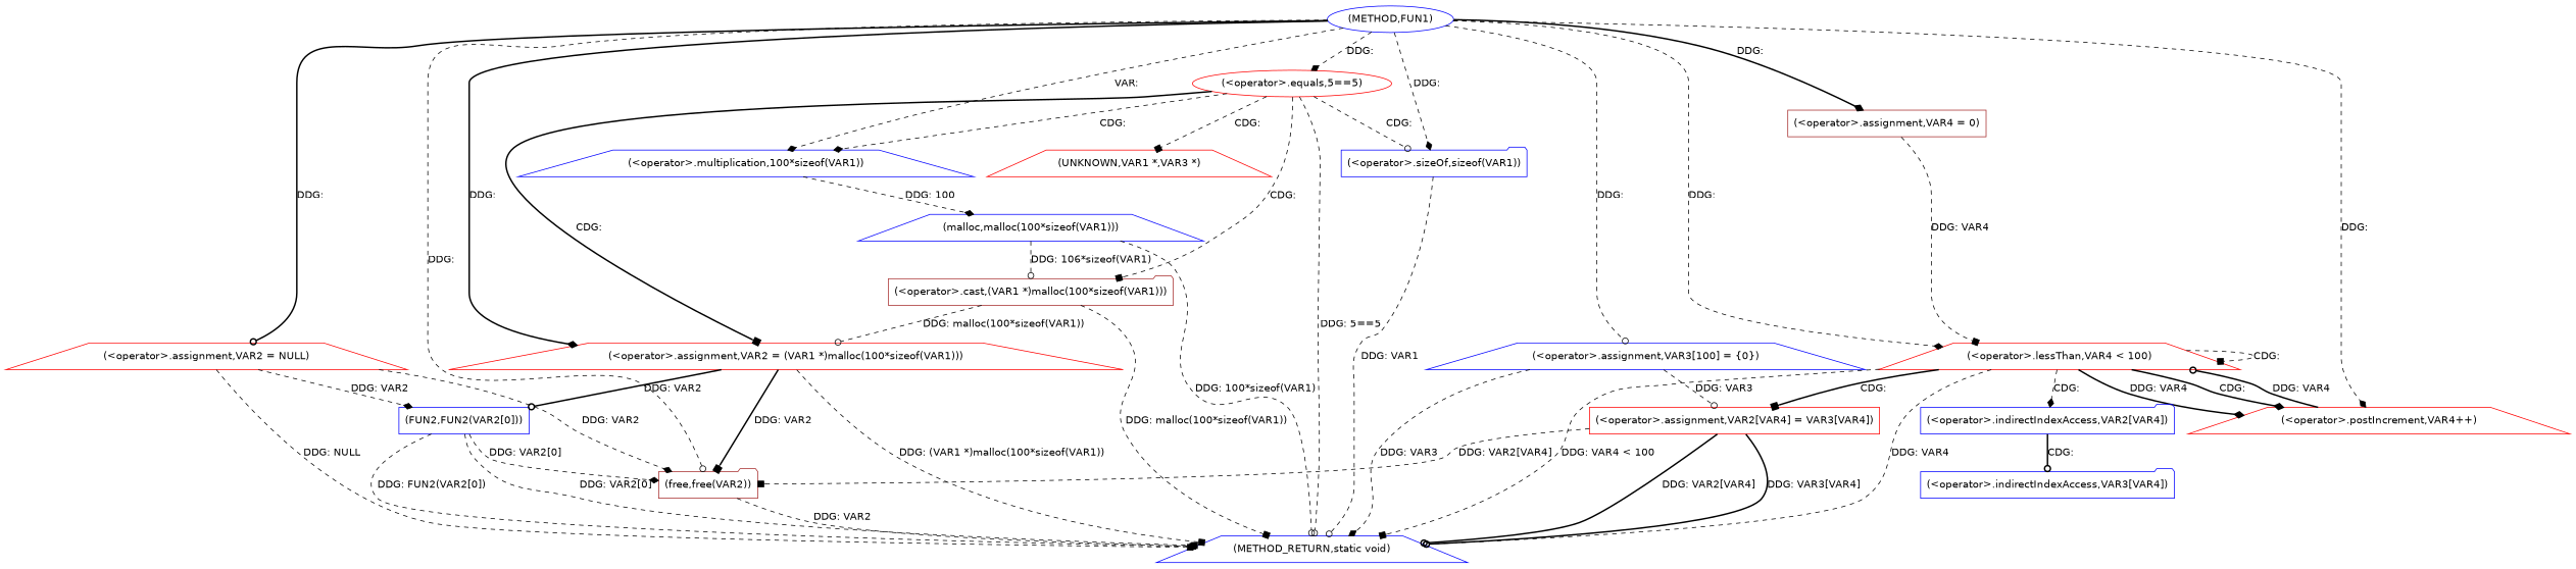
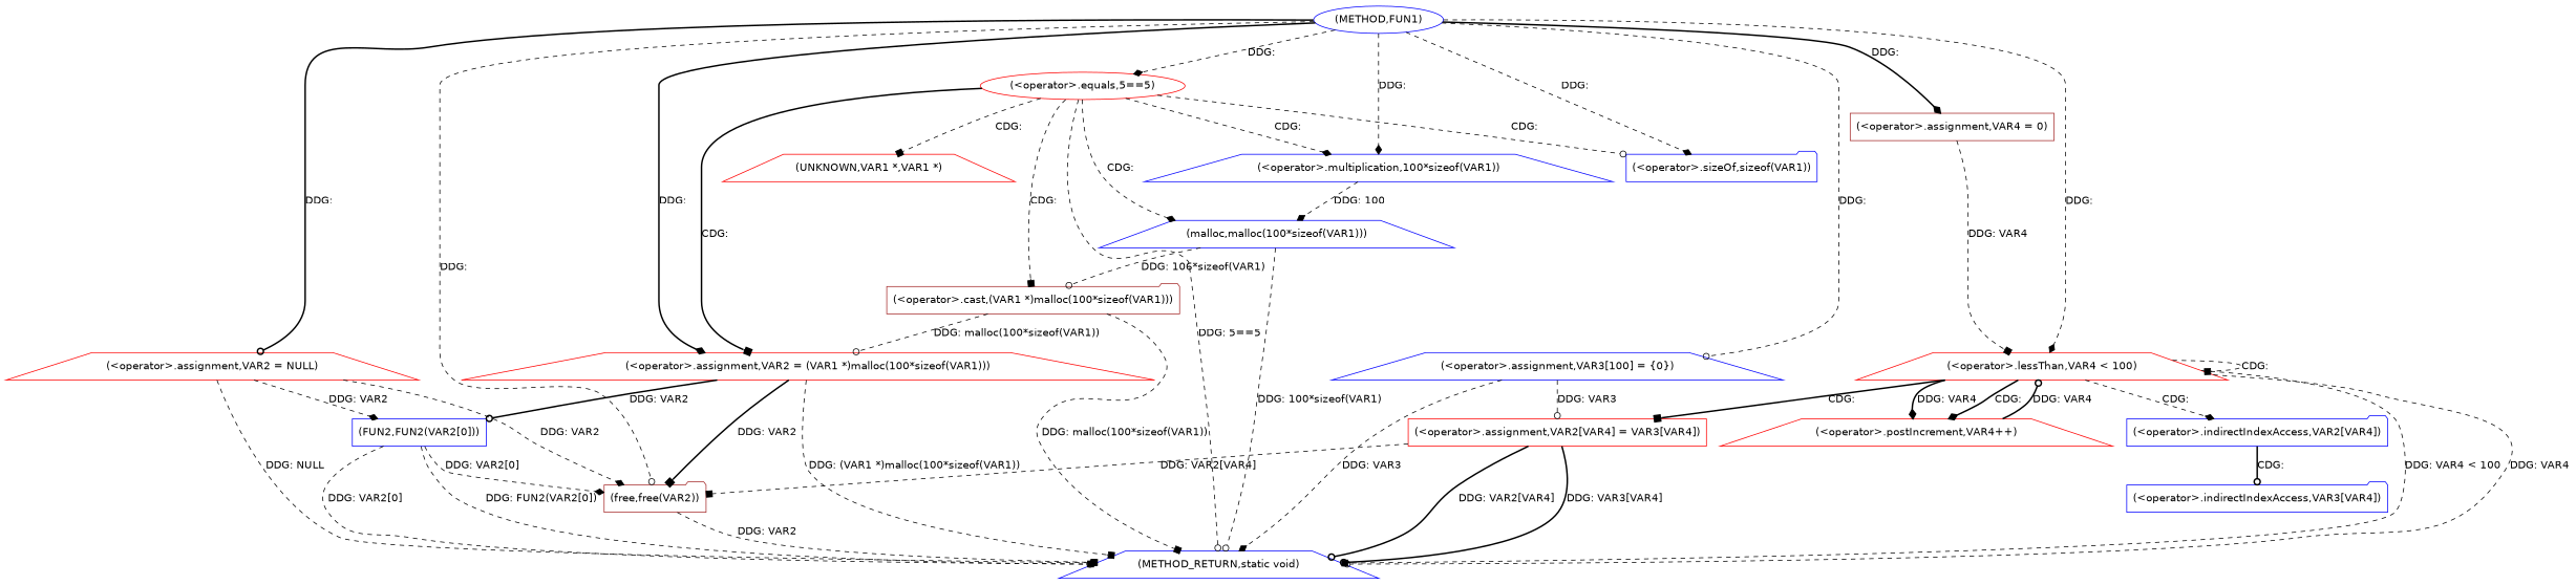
  digraph {
    fontname="DejaVu Sans"
    node [color=blue fontname="DejaVu Sans" shape=trapezium]
    edge [arrowhead=odot fontname="DejaVu Sans" style=dashed]
    n1 [label="(METHOD,FUN1)" shape=ellipse]
    n2 [color=red label="(<operator>.assignment,VAR2 = NULL)"]
    n3 [color=red label="(<operator>.equals,5==5)" shape=ellipse]
    n4 [color=red label="(<operator>.assignment,VAR2 = (VAR1 *)malloc(100*sizeof(VAR1)))"]
    n5 [label="(<operator>.multiplication,100*sizeof(VAR1))"]
    n6 [label="(<operator>.sizeOf,sizeof(VAR1))" shape=folder]
    n7 [label="(<operator>.assignment,VAR3[100] = {0})"]
    n8 [color=brown label="(<operator>.assignment,VAR4 = 0)" shape=box]
    n9 [color=red label="(<operator>.lessThan,VAR4 < 100)"]
    n10 [color=red label="(<operator>.postIncrement,VAR4++)"]
    n11 [color=brown label="(free,free(VAR2))" shape=folder]
    n12 [label="(METHOD_RETURN,static void)"]
    n13 [label="(FUN2,FUN2(VAR2[0]))" shape=box]
    n14 [color=brown label="(<operator>.cast,(VAR1 *)malloc(100*sizeof(VAR1)))" shape=folder]
    n15 [label="(malloc,malloc(100*sizeof(VAR1)))"]
-   n16 [color=red label="(UNKNOWN,VAR1 *,VAR3 *)"]
+   n16 [color=red label="(UNKNOWN,VAR1 *,VAR1 *)"]
    n17 [color=red label="(<operator>.assignment,VAR2[VAR4] = VAR3[VAR4])" shape=box]
    n18 [label="(<operator>.indirectIndexAccess,VAR2[VAR4])" shape=folder]
    n19 [label="(<operator>.indirectIndexAccess,VAR3[VAR4])" shape=folder]
    n1 -> n2 [label="DDG: " style=bold]
    n1 -> n3 [arrowhead=diamond label="DDG: "]
    n1 -> n4 [arrowhead=diamond label="DDG: " style=bold]
-   n1 -> n5 [arrowhead=diamond label="VAR: "]
+   n1 -> n5 [arrowhead=diamond label="DDG: "]
    n1 -> n6 [arrowhead=diamond label="DDG: "]
    n1 -> n7 [label="DDG: "]
    n1 -> n8 [arrowhead=diamond label="DDG: " style=bold]
    n1 -> n9 [arrowhead=diamond label="DDG: "]
-   n1 -> n10 [arrowhead=diamond label="DDG: "]
    n1 -> n11 [label="DDG: "]
    n2 -> n11 [arrowhead=diamond label="DDG: VAR2"]
    n2 -> n12 [arrowhead=box label="DDG: NULL"]
    n2 -> n13 [arrowhead=diamond label="DDG: VAR2"]
    n3 -> n4 [arrowhead=box label="CDG: " style=bold]
    n3 -> n5 [arrowhead=diamond label="CDG: "]
    n3 -> n6 [label="CDG: "]
    n3 -> n12 [label="DDG: 5==5"]
    n3 -> n14 [arrowhead=box label="CDG: "]
+   n3 -> n15 [arrowhead=diamond label="CDG: "]
    n3 -> n16 [arrowhead=box label="CDG: "]
    n4 -> n11 [arrowhead=box label="DDG: VAR2" style=bold]
    n4 -> n12 [arrowhead=box label="DDG: (VAR1 *)malloc(100*sizeof(VAR1))"]
    n4 -> n13 [label="DDG: VAR2" style=bold]
    n5 -> n15 [arrowhead=diamond label="DDG: 100"]
-   n6 -> n12 [label="DDG: VAR1"]
    n7 -> n12 [arrowhead=diamond label="DDG: VAR3"]
    n7 -> n17 [label="DDG: VAR3"]
    n8 -> n9 [arrowhead=box label="DDG: VAR4"]
    n9 -> n9 [arrowhead=box label="CDG: "]
    n9 -> n10 [arrowhead=diamond label="DDG: VAR4" style=bold]
    n9 -> n10 [arrowhead=diamond label="CDG: " style=bold]
    n9 -> n12 [arrowhead=box label="DDG: VAR4 < 100"]
    n9 -> n12 [label="DDG: VAR4"]
    n9 -> n17 [arrowhead=box label="CDG: " style=bold]
    n9 -> n18 [arrowhead=diamond label="CDG: "]
    n10 -> n9 [label="DDG: VAR4" style=bold]
    n11 -> n12 [arrowhead=box label="DDG: VAR2"]
    n13 -> n11 [arrowhead=diamond label="DDG: VAR2[0]"]
    n13 -> n12 [arrowhead=box label="DDG: VAR2[0]"]
    n13 -> n12 [label="DDG: FUN2(VAR2[0])"]
    n14 -> n4 [label="DDG: malloc(100*sizeof(VAR1))"]
    n14 -> n12 [arrowhead=box label="DDG: malloc(100*sizeof(VAR1))"]
    n15 -> n12 [label="DDG: 100*sizeof(VAR1)"]
    n15 -> n14 [label="DDG: 106*sizeof(VAR1)"]
    n17 -> n11 [arrowhead=box label="DDG: VAR2[VAR4]"]
    n17 -> n12 [label="DDG: VAR3[VAR4]" style=bold]
    n17 -> n12 [label="DDG: VAR2[VAR4]" style=bold]
    n18 -> n19 [label="CDG: " style=bold]
  }
